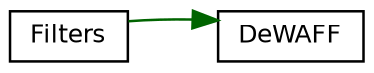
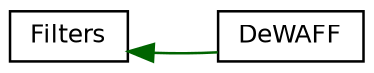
  digraph {
    rankdir=LR
    node [color=black fillcolor=white fontname=Helvetica fontsize=10 shape=record style=filled]
    n1 [height=0.2 label=Filters width=0.4]
    n2 [height=0.2 label=DeWAFF width=0.4]
-   n2 -> n1 [color=darkgreen dir=back fontname=Helvetica fontsize=10 labelfontname=Helvetica labelfontsize=10 style=solid]
+   n1 -> n2 [color=darkgreen dir=back fontname=Helvetica fontsize=10 labelfontname=Helvetica labelfontsize=10 style=solid]
  }
